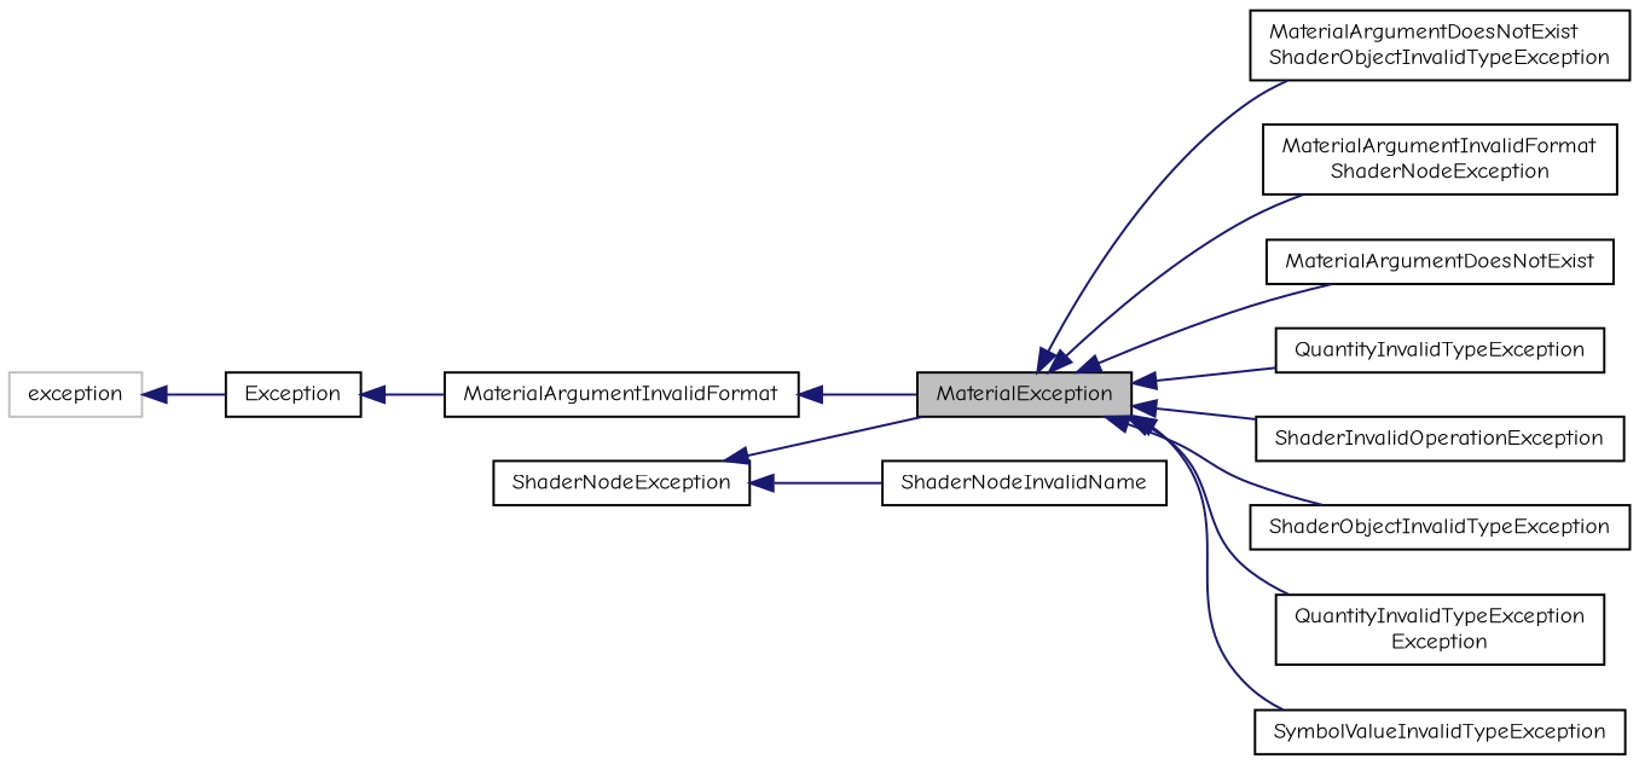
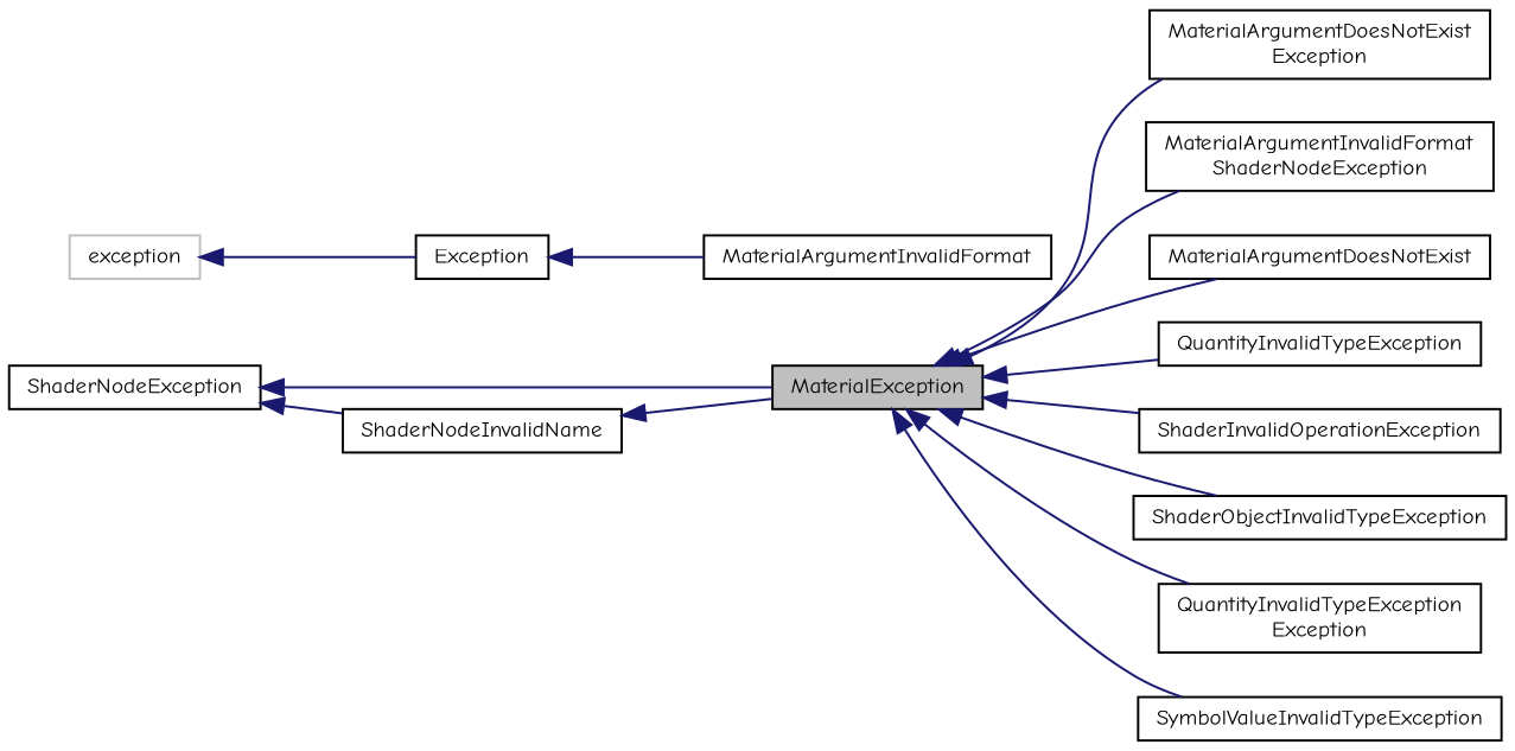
  digraph {
    fontname="Comic Neue"
    rankdir=LR
    node [color=black fillcolor=white fontname="Comic Neue" fontsize=10 shape=record style=filled]
    edge [color=midnightblue dir=back fontname="Comic Neue" fontsize=10 labelfontname=Helvetica labelfontsize=10 style=solid]
    n1 [fillcolor=grey75 fontcolor=black height=0.2 label=MaterialException width=0.4]
-   n2 [height=0.2 label="MaterialArgumentDoesNotExist\lShaderObjectInvalidTypeException" width=0.4]
+   n2 [height=0.2 label="MaterialArgumentDoesNotExist\lException" width=0.4]
    n3 [height=0.2 label="MaterialArgumentInvalidFormat\lShaderNodeException" width=0.4]
    n4 [height=0.2 label=MaterialArgumentDoesNotExist width=0.4]
    n5 [height=0.2 label=QuantityInvalidTypeException width=0.4]
    n6 [height=0.2 label=ShaderInvalidOperationException width=0.4]
    n7 [height=0.2 label=ShaderObjectInvalidTypeException width=0.4]
    n8 [height=0.2 label="QuantityInvalidTypeException\lException" width=0.4]
    n9 [height=0.2 label=SymbolValueInvalidTypeException width=0.4]
    n10 [height=0.2 label=ShaderNodeException width=0.4]
    n11 [height=0.2 label=ShaderNodeInvalidName width=0.4]
    n12 [height=0.2 label=MaterialArgumentInvalidFormat width=0.4]
    n13 [height=0.2 label=Exception width=0.4]
    n14 [color=grey75 height=0.2 label=exception width=0.4]
    n1 -> n2
    n1 -> n3
    n1 -> n4
    n1 -> n5
    n1 -> n6
    n1 -> n7
    n1 -> n8
    n1 -> n9
    n10 -> n1
    n10 -> n11
-   n12 -> n1
+   n11 -> n1
    n13 -> n12
    n14 -> n13
  }
